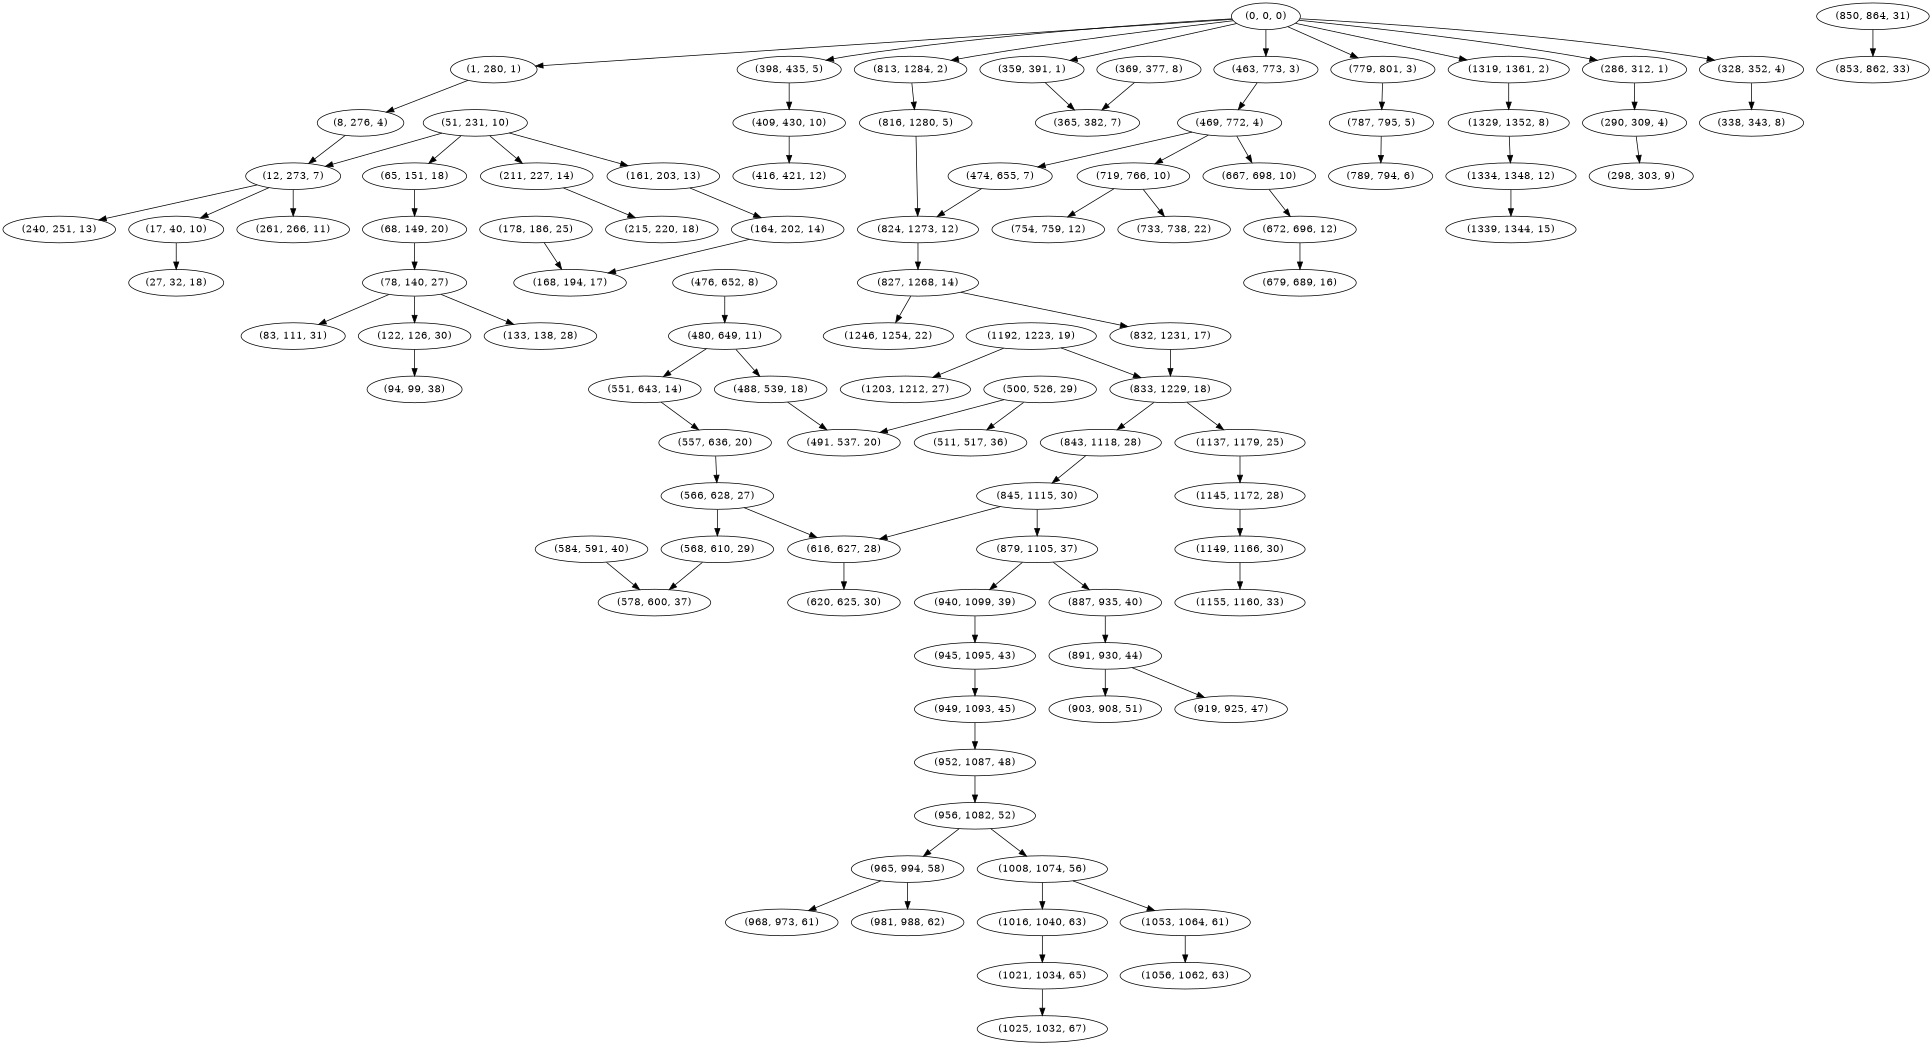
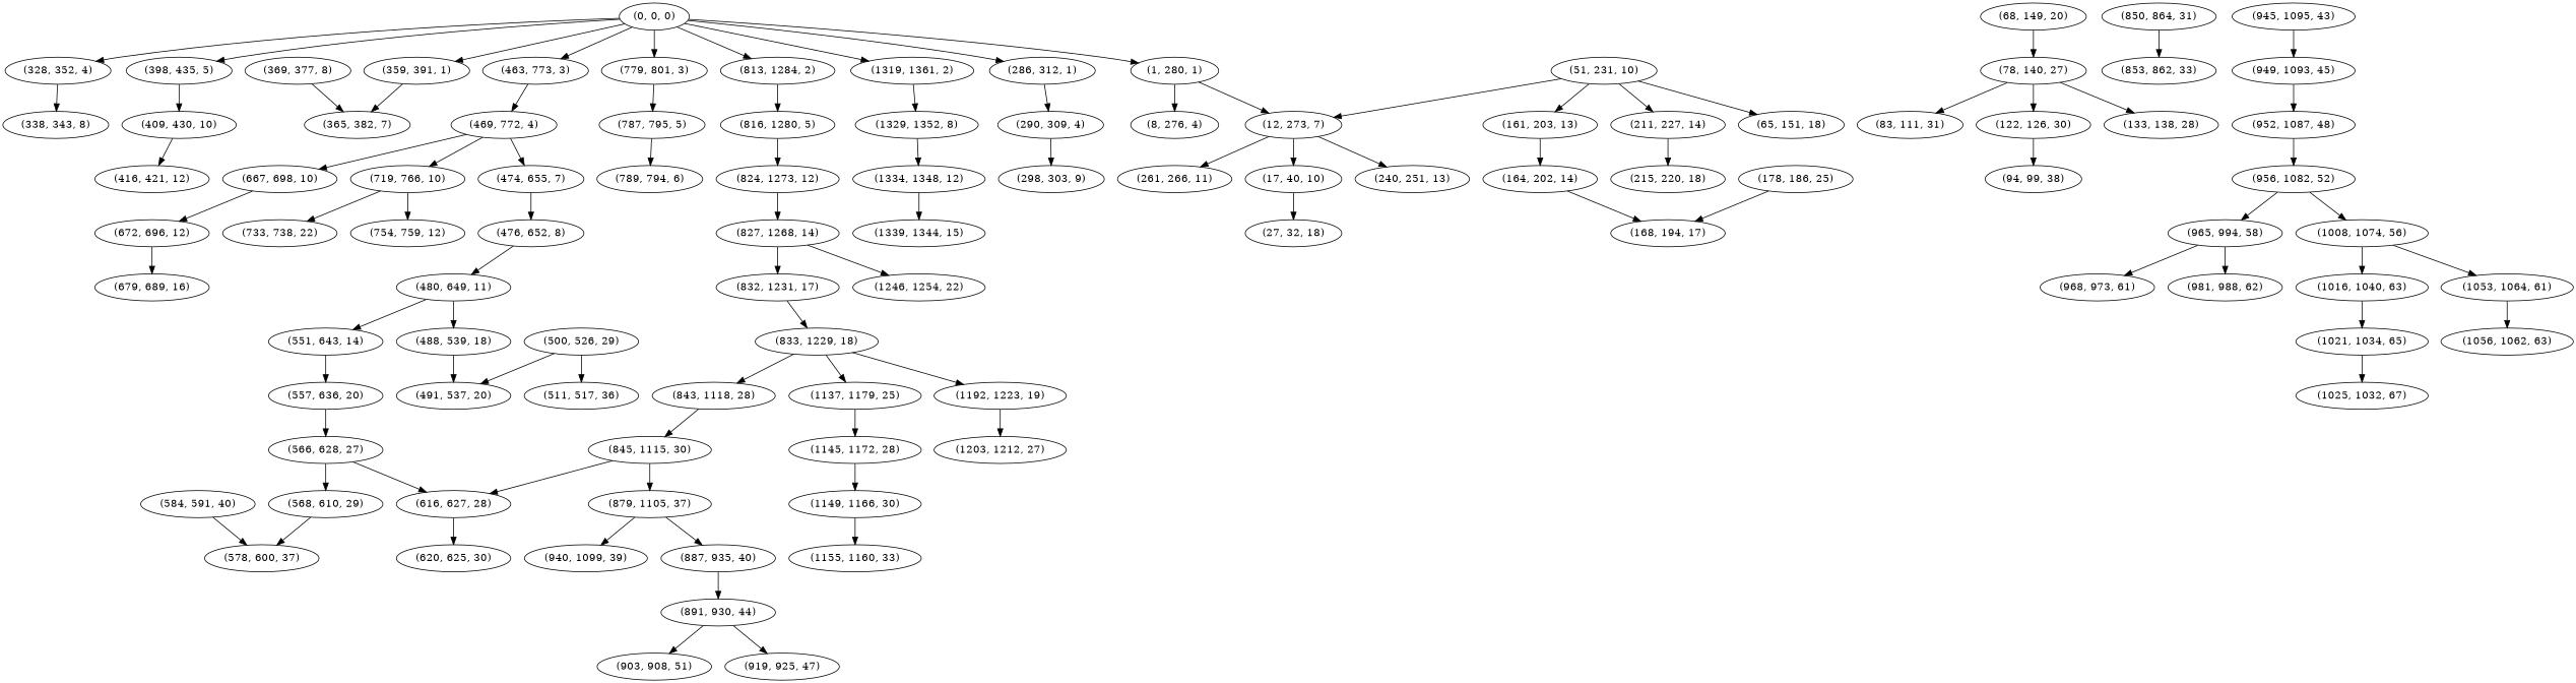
  digraph {
    "(0, 0, 0)"
    "(1, 280, 1)"
    "(286, 312, 1)"
    "(328, 352, 4)"
    "(359, 391, 1)"
    "(398, 435, 5)"
    "(463, 773, 3)"
    "(779, 801, 3)"
    "(813, 1284, 2)"
    "(1319, 1361, 2)"
    "(8, 276, 4)"
    "(290, 309, 4)"
    "(338, 343, 8)"
    "(365, 382, 7)"
    "(409, 430, 10)"
    "(469, 772, 4)"
    "(787, 795, 5)"
    "(816, 1280, 5)"
    "(1329, 1352, 8)"
    "(12, 273, 7)"
    "(17, 40, 10)"
    "(240, 251, 13)"
    "(261, 266, 11)"
    "(27, 32, 18)"
    "(51, 231, 10)"
    "(65, 151, 18)"
    "(161, 203, 13)"
    "(211, 227, 14)"
    "(68, 149, 20)"
    "(164, 202, 14)"
    "(215, 220, 18)"
    "(78, 140, 27)"
    "(83, 111, 31)"
    "(122, 126, 30)"
    "(133, 138, 28)"
    "(94, 99, 38)"
    "(168, 194, 17)"
    "(178, 186, 25)"
    "(298, 303, 9)"
    "(369, 377, 8)"
    "(416, 421, 12)"
    "(474, 655, 7)"
    "(667, 698, 10)"
    "(719, 766, 10)"
    "(476, 652, 8)"
    "(672, 696, 12)"
    "(733, 738, 22)"
    "(754, 759, 12)"
    "(480, 649, 11)"
    "(488, 539, 18)"
    "(551, 643, 14)"
    "(491, 537, 20)"
    "(557, 636, 20)"
    "(500, 526, 29)"
    "(511, 517, 36)"
    "(566, 628, 27)"
    "(568, 610, 29)"
    "(616, 627, 28)"
    "(578, 600, 37)"
    "(620, 625, 30)"
    "(584, 591, 40)"
    "(679, 689, 16)"
    "(789, 794, 6)"
    "(824, 1273, 12)"
    "(827, 1268, 14)"
    "(832, 1231, 17)"
    "(1246, 1254, 22)"
    "(833, 1229, 18)"
    "(843, 1118, 28)"
    "(1137, 1179, 25)"
    "(1192, 1223, 19)"
    "(845, 1115, 30)"
    "(1145, 1172, 28)"
    "(1203, 1212, 27)"
    "(879, 1105, 37)"
    "(850, 864, 31)"
    "(853, 862, 33)"
    "(887, 935, 40)"
    "(940, 1099, 39)"
    "(891, 930, 44)"
    "(945, 1095, 43)"
    "(903, 908, 51)"
    "(919, 925, 47)"
    "(949, 1093, 45)"
    "(952, 1087, 48)"
    "(956, 1082, 52)"
    "(965, 994, 58)"
    "(1008, 1074, 56)"
    "(968, 973, 61)"
    "(981, 988, 62)"
    "(1016, 1040, 63)"
    "(1053, 1064, 61)"
    "(1021, 1034, 65)"
    "(1056, 1062, 63)"
    "(1025, 1032, 67)"
    "(1149, 1166, 30)"
    "(1155, 1160, 33)"
    "(1334, 1348, 12)"
    "(1339, 1344, 15)"
    "(0, 0, 0)" -> "(1, 280, 1)"
    "(0, 0, 0)" -> "(286, 312, 1)"
    "(0, 0, 0)" -> "(328, 352, 4)"
    "(0, 0, 0)" -> "(359, 391, 1)"
    "(0, 0, 0)" -> "(398, 435, 5)"
    "(0, 0, 0)" -> "(463, 773, 3)"
    "(0, 0, 0)" -> "(779, 801, 3)"
    "(0, 0, 0)" -> "(813, 1284, 2)"
    "(0, 0, 0)" -> "(1319, 1361, 2)"
    "(1, 280, 1)" -> "(8, 276, 4)"
    "(286, 312, 1)" -> "(290, 309, 4)"
    "(328, 352, 4)" -> "(338, 343, 8)"
    "(359, 391, 1)" -> "(365, 382, 7)"
    "(398, 435, 5)" -> "(409, 430, 10)"
    "(463, 773, 3)" -> "(469, 772, 4)"
    "(779, 801, 3)" -> "(787, 795, 5)"
    "(813, 1284, 2)" -> "(816, 1280, 5)"
    "(1319, 1361, 2)" -> "(1329, 1352, 8)"
-   "(8, 276, 4)" -> "(12, 273, 7)"
+   "(1, 280, 1)" -> "(12, 273, 7)"
    "(290, 309, 4)" -> "(298, 303, 9)"
    "(409, 430, 10)" -> "(416, 421, 12)"
    "(469, 772, 4)" -> "(474, 655, 7)"
    "(469, 772, 4)" -> "(667, 698, 10)"
    "(469, 772, 4)" -> "(719, 766, 10)"
    "(787, 795, 5)" -> "(789, 794, 6)"
    "(816, 1280, 5)" -> "(824, 1273, 12)"
    "(1329, 1352, 8)" -> "(1334, 1348, 12)"
    "(12, 273, 7)" -> "(17, 40, 10)"
    "(12, 273, 7)" -> "(240, 251, 13)"
    "(12, 273, 7)" -> "(261, 266, 11)"
    "(17, 40, 10)" -> "(27, 32, 18)"
    "(51, 231, 10)" -> "(12, 273, 7)"
    "(51, 231, 10)" -> "(65, 151, 18)"
    "(51, 231, 10)" -> "(161, 203, 13)"
    "(51, 231, 10)" -> "(211, 227, 14)"
-   "(65, 151, 18)" -> "(68, 149, 20)"
    "(161, 203, 13)" -> "(164, 202, 14)"
    "(211, 227, 14)" -> "(215, 220, 18)"
    "(68, 149, 20)" -> "(78, 140, 27)"
    "(164, 202, 14)" -> "(168, 194, 17)"
    "(78, 140, 27)" -> "(83, 111, 31)"
    "(78, 140, 27)" -> "(122, 126, 30)"
    "(78, 140, 27)" -> "(133, 138, 28)"
    "(122, 126, 30)" -> "(94, 99, 38)"
    "(178, 186, 25)" -> "(168, 194, 17)"
    "(369, 377, 8)" -> "(365, 382, 7)"
-   "(474, 655, 7)" -> "(824, 1273, 12)"
+   "(474, 655, 7)" -> "(476, 652, 8)"
    "(667, 698, 10)" -> "(672, 696, 12)"
    "(719, 766, 10)" -> "(733, 738, 22)"
    "(719, 766, 10)" -> "(754, 759, 12)"
    "(476, 652, 8)" -> "(480, 649, 11)"
    "(672, 696, 12)" -> "(679, 689, 16)"
    "(480, 649, 11)" -> "(488, 539, 18)"
    "(480, 649, 11)" -> "(551, 643, 14)"
    "(488, 539, 18)" -> "(491, 537, 20)"
    "(551, 643, 14)" -> "(557, 636, 20)"
    "(557, 636, 20)" -> "(566, 628, 27)"
    "(500, 526, 29)" -> "(491, 537, 20)"
    "(500, 526, 29)" -> "(511, 517, 36)"
    "(566, 628, 27)" -> "(568, 610, 29)"
    "(566, 628, 27)" -> "(616, 627, 28)"
    "(568, 610, 29)" -> "(578, 600, 37)"
    "(616, 627, 28)" -> "(620, 625, 30)"
    "(584, 591, 40)" -> "(578, 600, 37)"
    "(824, 1273, 12)" -> "(827, 1268, 14)"
    "(827, 1268, 14)" -> "(832, 1231, 17)"
    "(827, 1268, 14)" -> "(1246, 1254, 22)"
    "(832, 1231, 17)" -> "(833, 1229, 18)"
    "(833, 1229, 18)" -> "(843, 1118, 28)"
    "(833, 1229, 18)" -> "(1137, 1179, 25)"
-   "(1192, 1223, 19)" -> "(833, 1229, 18)"
+   "(833, 1229, 18)" -> "(1192, 1223, 19)"
    "(843, 1118, 28)" -> "(845, 1115, 30)"
    "(1137, 1179, 25)" -> "(1145, 1172, 28)"
    "(1192, 1223, 19)" -> "(1203, 1212, 27)"
    "(845, 1115, 30)" -> "(616, 627, 28)"
    "(845, 1115, 30)" -> "(879, 1105, 37)"
    "(1145, 1172, 28)" -> "(1149, 1166, 30)"
    "(879, 1105, 37)" -> "(887, 935, 40)"
    "(879, 1105, 37)" -> "(940, 1099, 39)"
    "(850, 864, 31)" -> "(853, 862, 33)"
    "(887, 935, 40)" -> "(891, 930, 44)"
-   "(940, 1099, 39)" -> "(945, 1095, 43)"
    "(891, 930, 44)" -> "(903, 908, 51)"
    "(891, 930, 44)" -> "(919, 925, 47)"
    "(945, 1095, 43)" -> "(949, 1093, 45)"
    "(949, 1093, 45)" -> "(952, 1087, 48)"
    "(952, 1087, 48)" -> "(956, 1082, 52)"
    "(956, 1082, 52)" -> "(965, 994, 58)"
    "(956, 1082, 52)" -> "(1008, 1074, 56)"
    "(965, 994, 58)" -> "(968, 973, 61)"
    "(965, 994, 58)" -> "(981, 988, 62)"
    "(1008, 1074, 56)" -> "(1016, 1040, 63)"
    "(1008, 1074, 56)" -> "(1053, 1064, 61)"
    "(1016, 1040, 63)" -> "(1021, 1034, 65)"
    "(1053, 1064, 61)" -> "(1056, 1062, 63)"
    "(1021, 1034, 65)" -> "(1025, 1032, 67)"
    "(1149, 1166, 30)" -> "(1155, 1160, 33)"
    "(1334, 1348, 12)" -> "(1339, 1344, 15)"
  }
